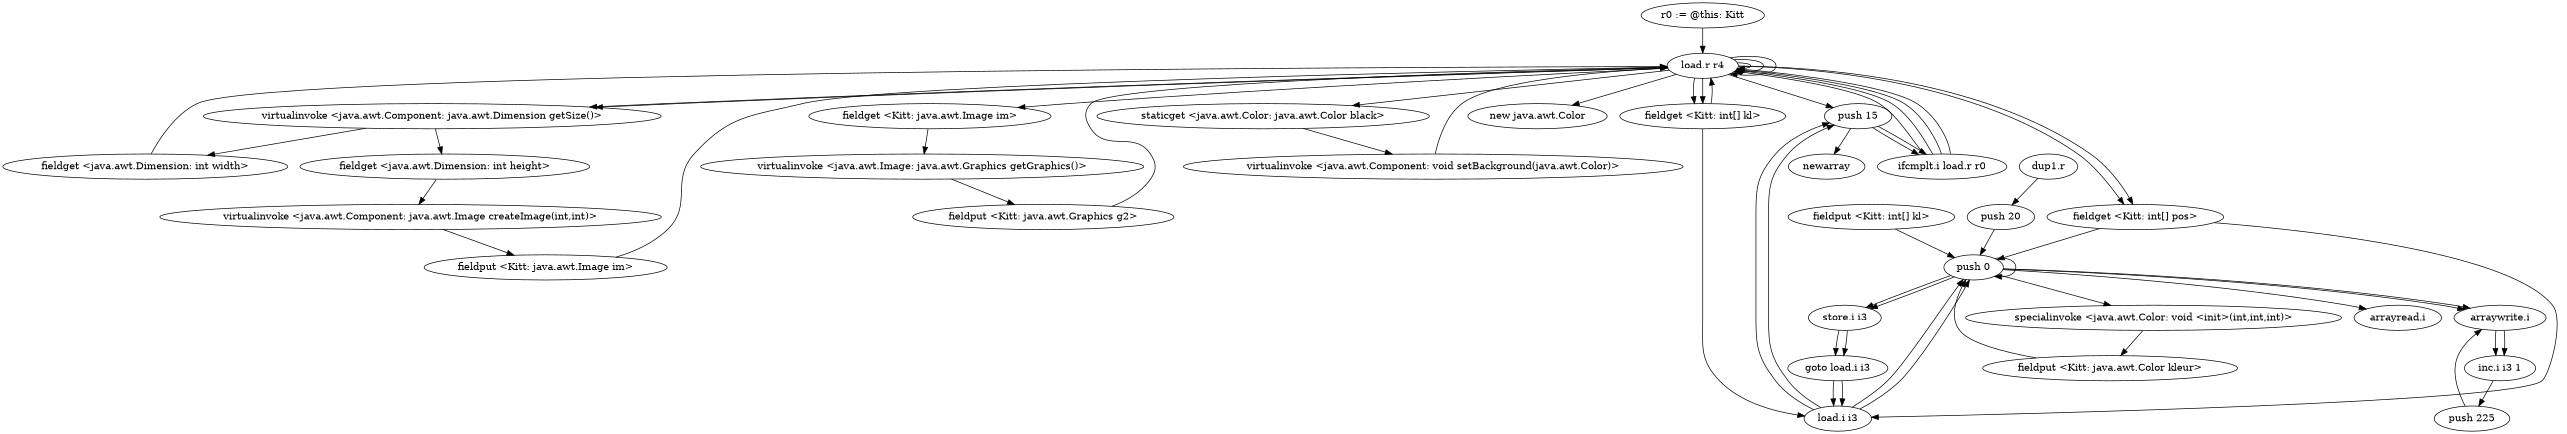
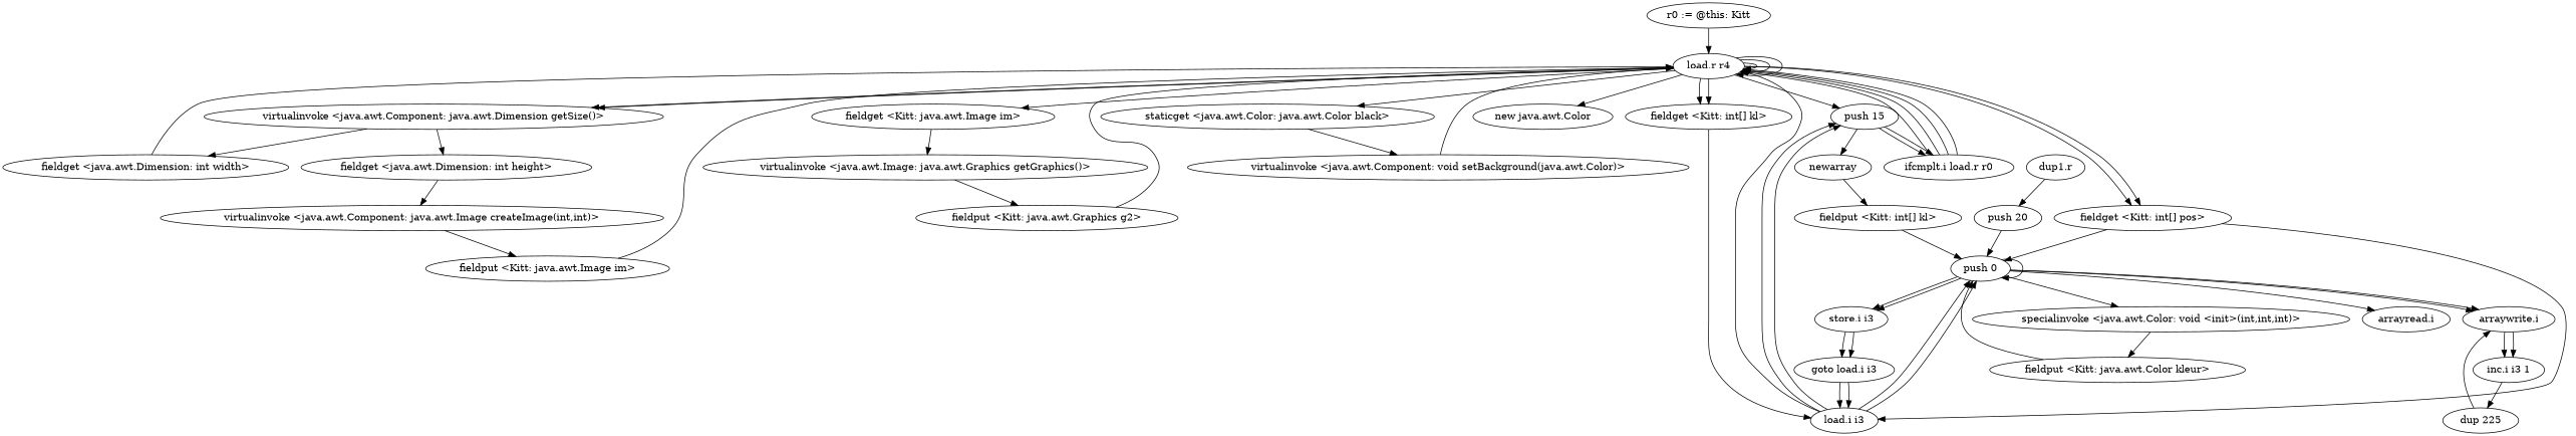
  digraph {
    n1 [label="load.r r4"]
    "r0 := @this: Kitt"
    "virtualinvoke <java.awt.Component: java.awt.Dimension getSize()>"
    "fieldget <Kitt: java.awt.Image im>"
    "staticget <java.awt.Color: java.awt.Color black>"
    "new java.awt.Color"
    "push 15"
    "fieldget <Kitt: int[] kl>"
    "fieldget <Kitt: int[] pos>"
    "fieldget <java.awt.Dimension: int width>"
    "fieldget <java.awt.Dimension: int height>"
    "virtualinvoke <java.awt.Image: java.awt.Graphics getGraphics()>"
    "virtualinvoke <java.awt.Component: void setBackground(java.awt.Color)>"
    "ifcmplt.i load.r r0"
    newarray
    "load.i i3"
    "push 0"
    "virtualinvoke <java.awt.Component: java.awt.Image createImage(int,int)>"
    "fieldput <Kitt: java.awt.Image im>"
    "fieldput <Kitt: java.awt.Graphics g2>"
    "dup1.r"
    "push 20"
    "specialinvoke <java.awt.Color: void <init>(int,int,int)>"
    "store.i i3"
    "arrayread.i"
    "arraywrite.i"
    "fieldput <Kitt: java.awt.Color kleur>"
    "goto load.i i3"
    "inc.i i3 1"
    "fieldput <Kitt: int[] kl>"
-   "push 225"
+   "push 225" [label="dup 225"]
    n1 -> n1
    n1 -> n1
    n1 -> n1
    n1 -> "virtualinvoke <java.awt.Component: java.awt.Dimension getSize()>"
    n1 -> "virtualinvoke <java.awt.Component: java.awt.Dimension getSize()>"
    n1 -> "fieldget <Kitt: java.awt.Image im>"
    n1 -> "staticget <java.awt.Color: java.awt.Color black>"
    n1 -> "new java.awt.Color"
    n1 -> "push 15"
    n1 -> "fieldget <Kitt: int[] kl>"
    n1 -> "fieldget <Kitt: int[] kl>"
    n1 -> "fieldget <Kitt: int[] pos>"
    n1 -> "fieldget <Kitt: int[] pos>"
    "r0 := @this: Kitt" -> n1
    "virtualinvoke <java.awt.Component: java.awt.Dimension getSize()>" -> "fieldget <java.awt.Dimension: int width>"
    "virtualinvoke <java.awt.Component: java.awt.Dimension getSize()>" -> "fieldget <java.awt.Dimension: int height>"
    "fieldget <Kitt: java.awt.Image im>" -> "virtualinvoke <java.awt.Image: java.awt.Graphics getGraphics()>"
    "staticget <java.awt.Color: java.awt.Color black>" -> "virtualinvoke <java.awt.Component: void setBackground(java.awt.Color)>"
    "push 15" -> "ifcmplt.i load.r r0"
    "push 15" -> "ifcmplt.i load.r r0"
    "push 15" -> newarray
-   "fieldget <Kitt: int[] kl>" -> n1
+   "load.i i3" -> n1
    "fieldget <Kitt: int[] kl>" -> "load.i i3"
    "fieldget <Kitt: int[] pos>" -> "load.i i3"
    "fieldget <Kitt: int[] pos>" -> "push 0"
    "fieldget <java.awt.Dimension: int width>" -> n1
    "fieldget <java.awt.Dimension: int height>" -> "virtualinvoke <java.awt.Component: java.awt.Image createImage(int,int)>"
    "virtualinvoke <java.awt.Image: java.awt.Graphics getGraphics()>" -> "fieldput <Kitt: java.awt.Graphics g2>"
    "virtualinvoke <java.awt.Component: void setBackground(java.awt.Color)>" -> n1
    "ifcmplt.i load.r r0" -> n1
    "ifcmplt.i load.r r0" -> n1
    "ifcmplt.i load.r r0" -> n1
    "ifcmplt.i load.r r0" -> n1
+   newarray -> "fieldput <Kitt: int[] kl>"
    "load.i i3" -> "push 15"
    "load.i i3" -> "push 15"
    "load.i i3" -> "push 0"
    "load.i i3" -> "push 0"
    "push 0" -> "push 0"
    "push 0" -> "specialinvoke <java.awt.Color: void <init>(int,int,int)>"
    "push 0" -> "store.i i3"
    "push 0" -> "store.i i3"
    "push 0" -> "arrayread.i"
    "push 0" -> "arraywrite.i"
    "push 0" -> "arraywrite.i"
    "virtualinvoke <java.awt.Component: java.awt.Image createImage(int,int)>" -> "fieldput <Kitt: java.awt.Image im>"
    "fieldput <Kitt: java.awt.Image im>" -> n1
    "fieldput <Kitt: java.awt.Graphics g2>" -> n1
    "dup1.r" -> "push 20"
    "push 20" -> "push 0"
    "specialinvoke <java.awt.Color: void <init>(int,int,int)>" -> "fieldput <Kitt: java.awt.Color kleur>"
    "store.i i3" -> "goto load.i i3"
    "store.i i3" -> "goto load.i i3"
    "arraywrite.i" -> "inc.i i3 1"
    "arraywrite.i" -> "inc.i i3 1"
    "fieldput <Kitt: java.awt.Color kleur>" -> "push 0"
    "goto load.i i3" -> "load.i i3"
    "goto load.i i3" -> "load.i i3"
    "inc.i i3 1" -> "push 225"
    "fieldput <Kitt: int[] kl>" -> "push 0"
    "push 225" -> "arraywrite.i"
  }
